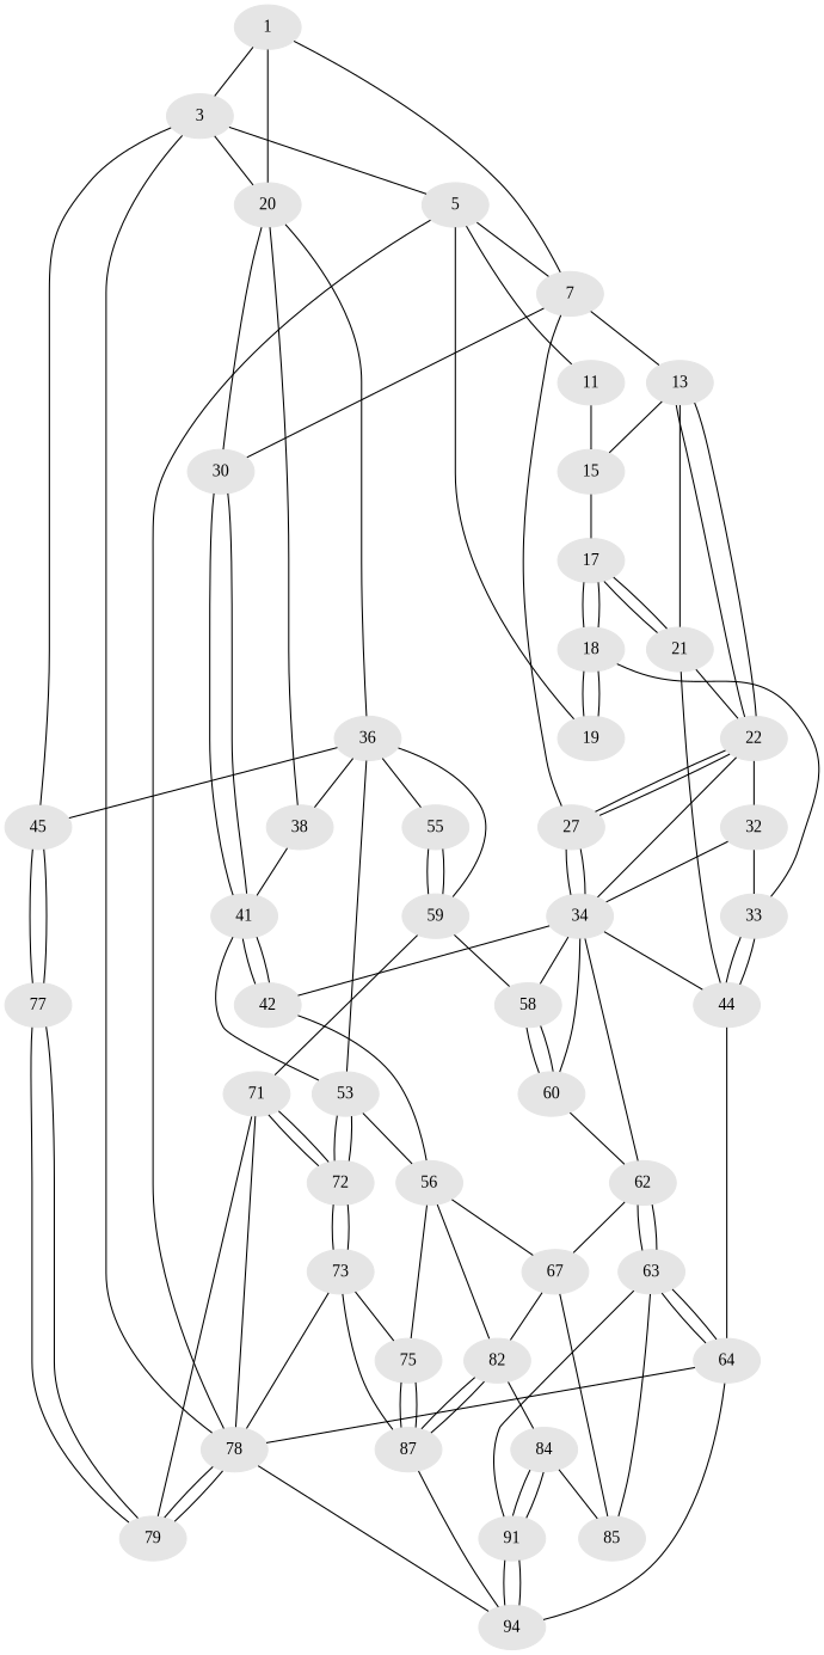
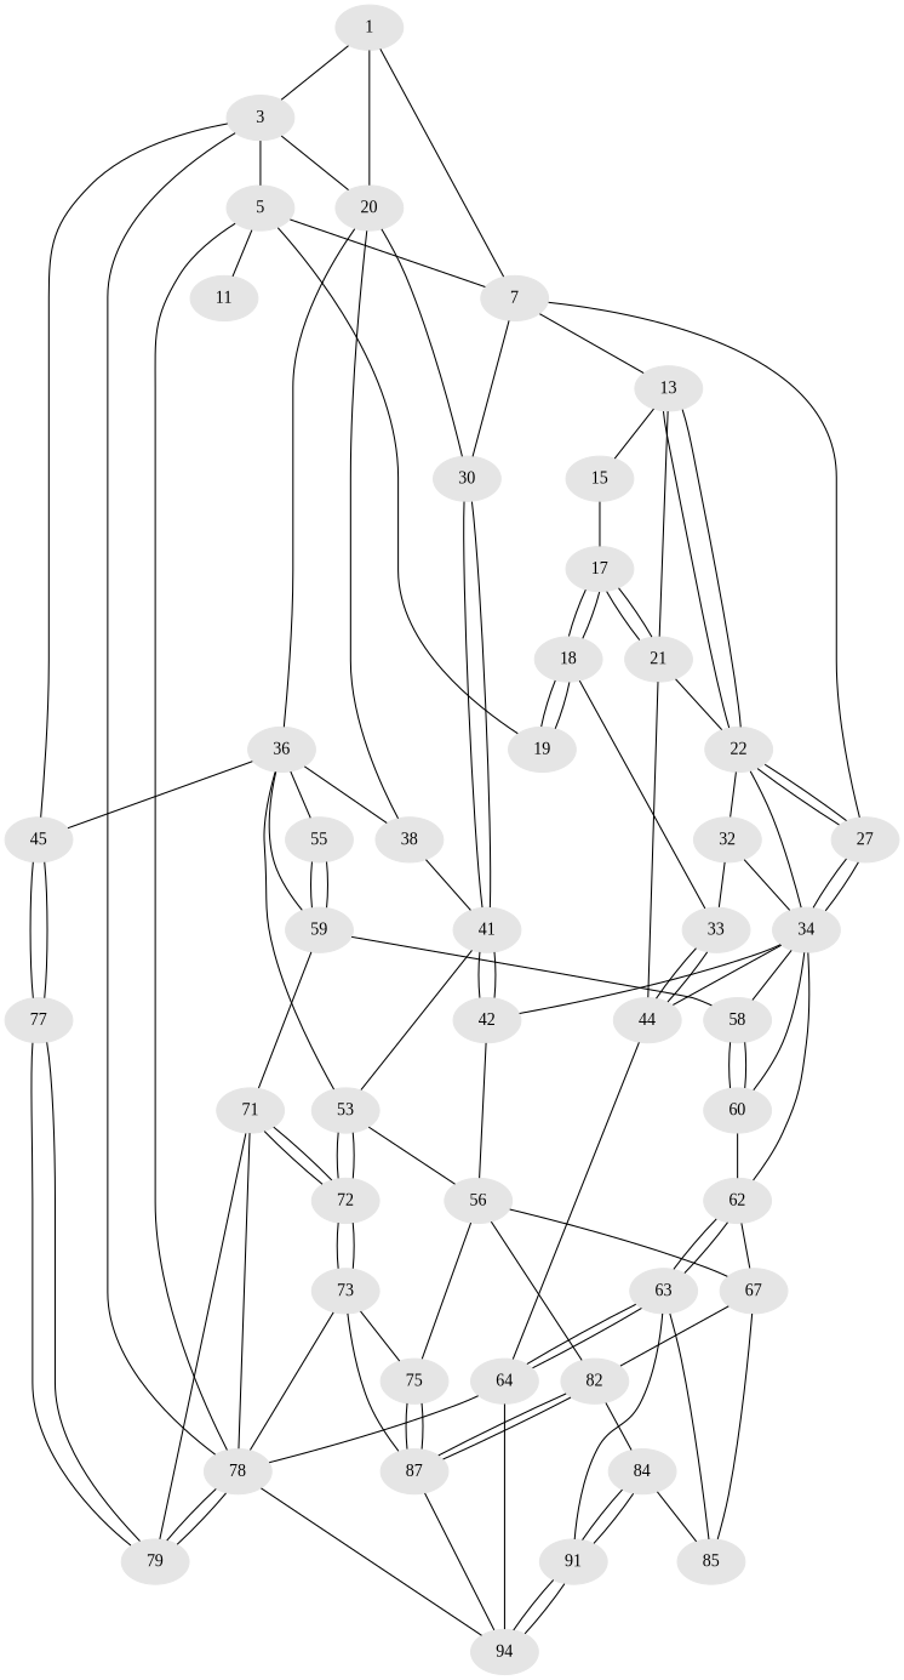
  graph {
    fontname="Liberation Serif"
    node [color=gray90 fontname="Liberation Serif" style=filled]
    edge [fontname="Liberation Serif"]
    1 [super="+2+6"]
    3 [super="+4"]
    7 [super="+8+26"]
    20 [super="+28"]
    5 [super="+9+10"]
    45
    78 [super="+89+81"]
    13 [super="+14"]
    27
    30
    36 [super="+37+46"]
    38
    11 [super="+12"]
    19
    77
    94 [super="+95"]
    79
    15 [super="+16"]
    21 [super="+25"]
    22 [super="+23"]
    34 [super="+39"]
    41 [super="+47"]
    17
    44 [super="+50"]
    32
    18 [super="+31"]
    33
    64 [super="+65"]
    53 [super="+54"]
    55
    59 [super="+70"]
    42
    58
    60
    62 [super="+69"]
    56 [super="+76+57"]
    67 [super="+68"]
    63 [super="+86"]
    72
    71 [super="+88"]
    75
    82 [super="+83"]
    73 [super="+74+90"]
    85
    87 [super="+92"]
    84
    91
    1 -- 3
    1 -- 7
    1 -- 20 [weight=2]
    3 -- 20
    3 -- 5
    3 -- 45
    3 -- 78
    7 -- 13
    7 -- 27
    7 -- 30
    20 -- 30
    20 -- 36
    20 -- 38
    5 -- 7
    5 -- 78
    5 -- 11
    5 -- 19
    45 -- 77
    45 -- 77
    78 -- 94
    78 -- 79
    78 -- 79
    13 -- 15
    13 -- 21
    13 -- 22
    13 -- 22
    27 -- 34
    27 -- 34
    30 -- 41
    30 -- 41
    36 -- 45
    36 -- 38
    36 -- 53
    36 -- 55 [weight=2]
    36 -- 59
    38 -- 41
-   11 -- 15 [weight=2]
    77 -- 79
    77 -- 79
    15 -- 17
    21 -- 22
    21 -- 44
    22 -- 27
    22 -- 27
    22 -- 34
    22 -- 32
    34 -- 44
    34 -- 42
    34 -- 58 [weight=2]
    34 -- 60
    34 -- 62
    41 -- 53
    41 -- 42
    41 -- 42
    17 -- 21
    17 -- 21
    17 -- 18
    17 -- 18
    44 -- 64
    32 -- 34
    32 -- 33
    18 -- 19
    18 -- 19
    18 -- 33
    33 -- 44
    33 -- 44
    64 -- 78
    64 -- 94
    53 -- 56
    53 -- 72
    53 -- 72
    55 -- 59
    55 -- 59
    59 -- 58
    59 -- 71
    42 -- 56
    58 -- 60
    58 -- 60
    60 -- 62
    62 -- 67
    62 -- 63
    62 -- 63
    56 -- 67
    56 -- 75
    56 -- 82
    67 -- 82
    67 -- 85
    63 -- 64
    63 -- 64
    63 -- 85
    63 -- 91
    72 -- 73
    72 -- 73
    71 -- 78
    71 -- 79
    71 -- 72
    71 -- 72
    75 -- 87
    75 -- 87
    82 -- 87
    82 -- 87
    82 -- 84
    73 -- 78
    73 -- 75
    73 -- 87 [weight=2]
    87 -- 94
    84 -- 85
    84 -- 91
    84 -- 91
    91 -- 94
    91 -- 94
  }
